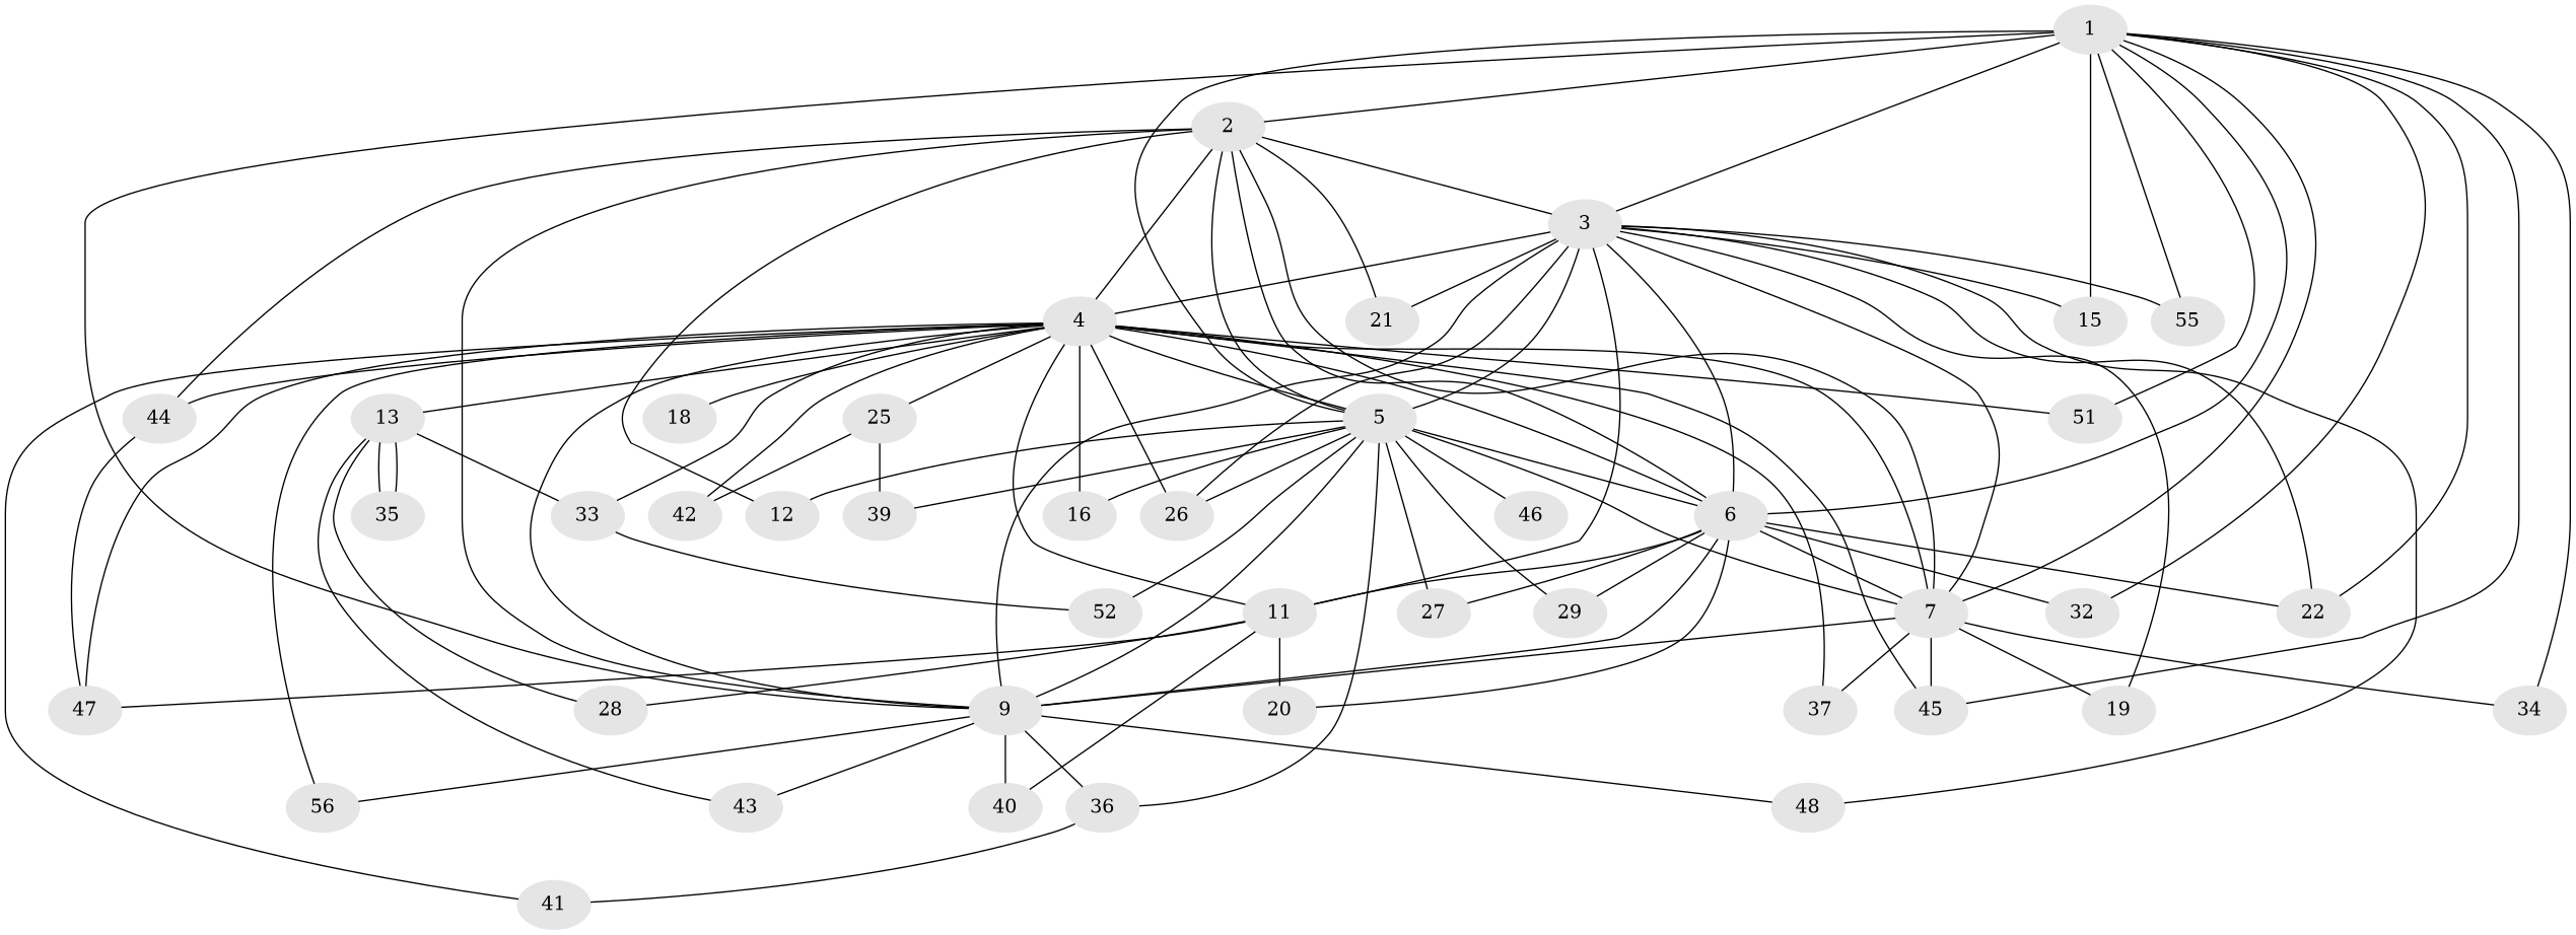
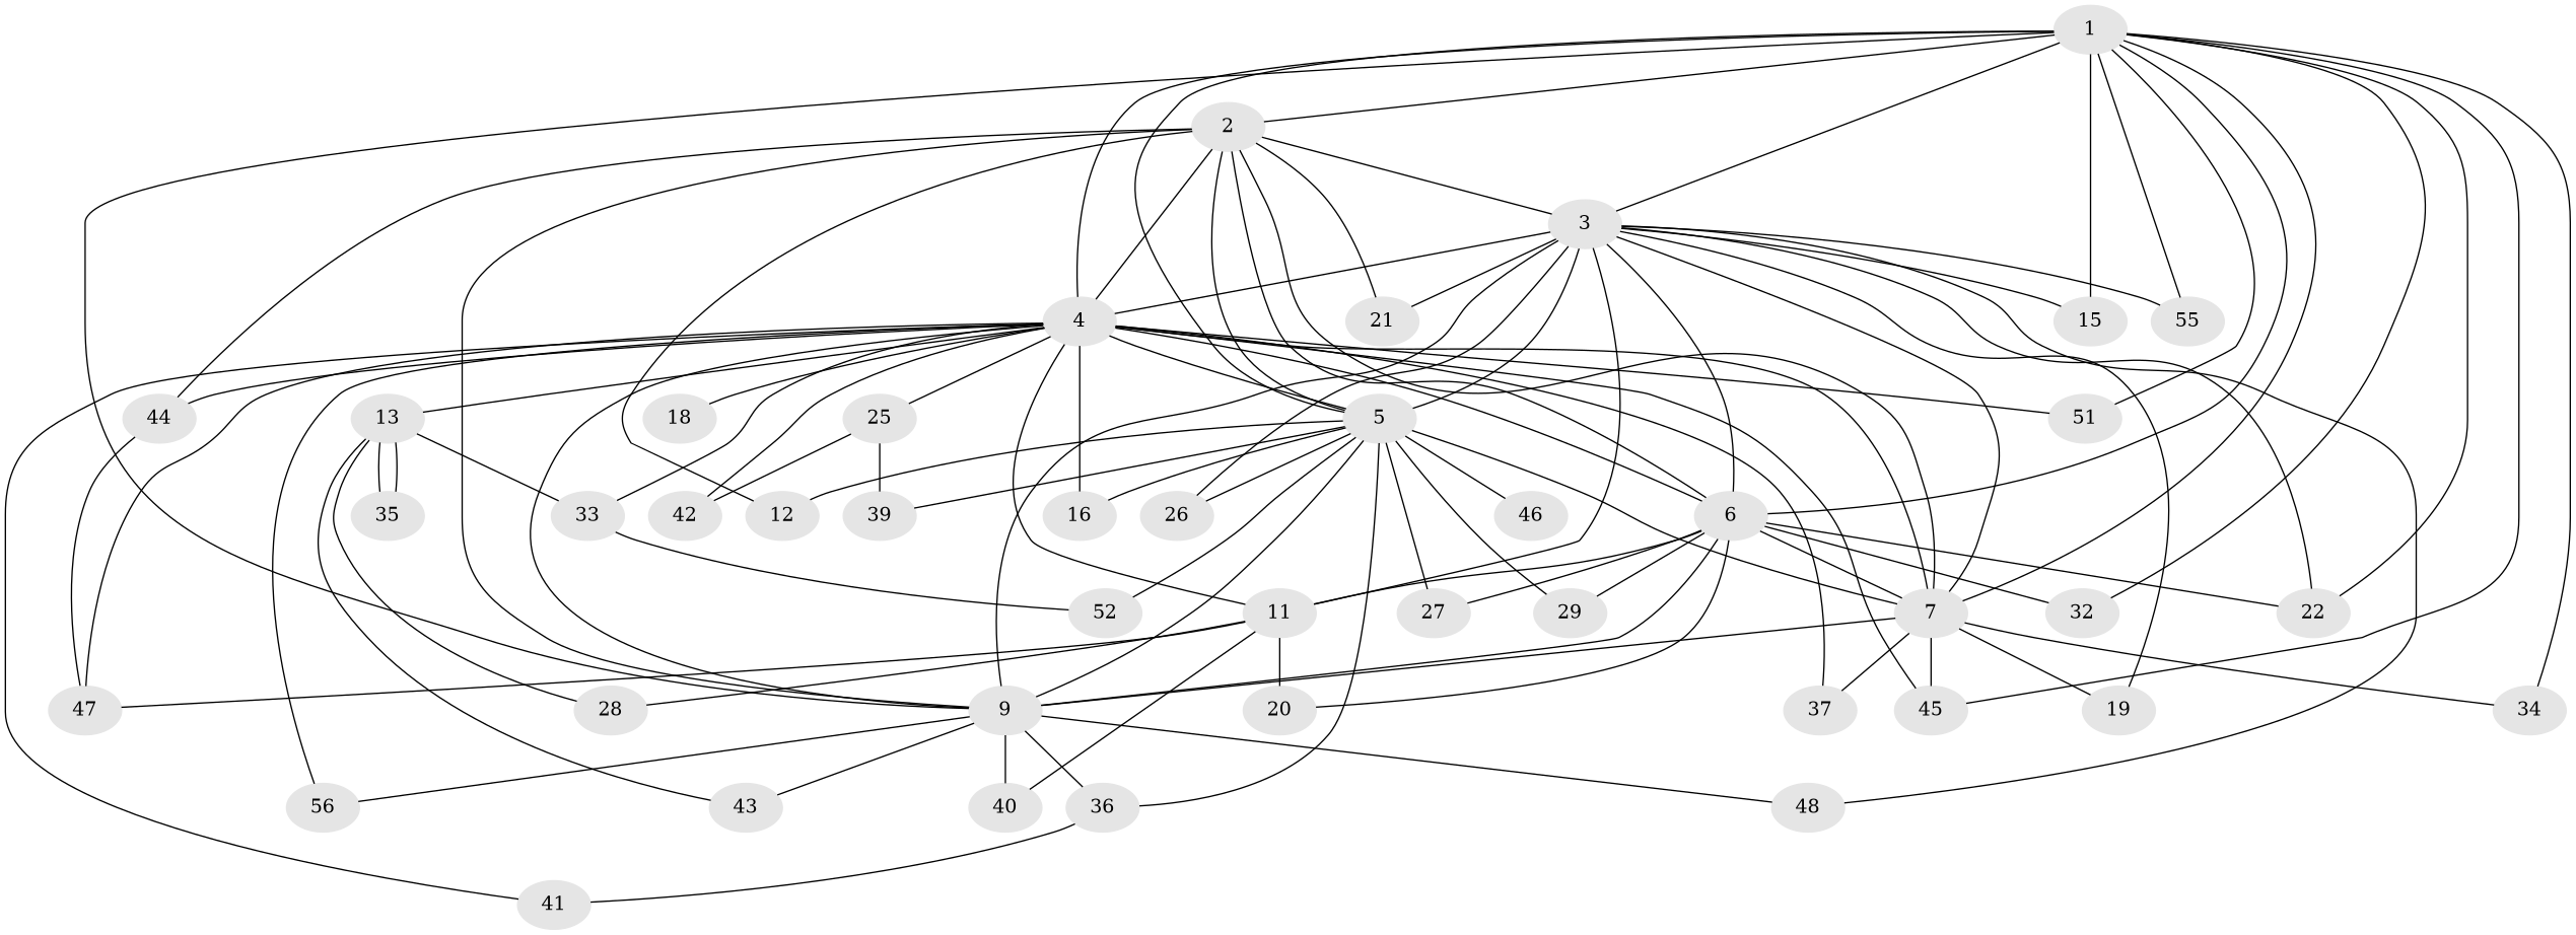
  graph {
    node [color=gray90 style=filled]
    1 [super="+53"]
    2 [super="+14"]
    3 [super="+10"]
    4 [super="+8"]
    5 [super="+38"]
    6 [super="+23"]
    7 [super="+24"]
    9 [super="+30"]
    15 [super="+49"]
    22 [super="+31"]
    32
    34
    45
    51
    55
    12
    21
    44
    11 [super="+17"]
    19
    26
    48
    13 [super="+54"]
    16
    18
    25
    33
    37
    41
    42
    47 [super="+50"]
    56
    27
    29
    36
    39
    46
    52
    20
    40
    43
    28
    35
    1 -- 2
    1 -- 3 [weight=2]
-   26 -- 4 [weight=2]
+   1 -- 4 [weight=2]
    1 -- 5
    1 -- 6
    1 -- 7
    1 -- 9
    1 -- 15 [weight=2]
    1 -- 22
    1 -- 32
    1 -- 34
    1 -- 45
    1 -- 51
    1 -- 55
    2 -- 3 [weight=2]
    2 -- 4 [weight=3]
    2 -- 5
    2 -- 6
    2 -- 7
    2 -- 9
    2 -- 12
    2 -- 21
    2 -- 44
    3 -- 4 [weight=4]
    3 -- 5 [weight=2]
    3 -- 6 [weight=2]
    3 -- 7 [weight=2]
    3 -- 9 [weight=2]
    3 -- 15
    3 -- 22
    3 -- 55
    3 -- 21
    3 -- 11
    3 -- 19
    3 -- 26
    3 -- 48
    4 -- 5 [weight=2]
    4 -- 6 [weight=2]
    4 -- 7 [weight=3]
    4 -- 9 [weight=2]
    4 -- 45
    4 -- 51
    4 -- 44
    4 -- 11
    4 -- 13 [weight=2]
    4 -- 16
    4 -- 18
    4 -- 25
    4 -- 33
    4 -- 37
    4 -- 41
    4 -- 42
    4 -- 47
    4 -- 56
-   5 -- 6
    5 -- 7 [weight=2]
    5 -- 9
    5 -- 12
    5 -- 26
    5 -- 16
    5 -- 27
    5 -- 29
    5 -- 36
    5 -- 39
    5 -- 46
    5 -- 52
    6 -- 7
    6 -- 9 [weight=3]
    6 -- 22
    6 -- 32
    6 -- 11
    6 -- 27
    6 -- 29
    6 -- 20
    7 -- 9
    7 -- 34
    7 -- 45
    7 -- 19
    7 -- 37
    9 -- 48
    9 -- 56
    9 -- 36
    9 -- 40
    9 -- 43
    44 -- 47
    11 -- 47
    11 -- 20
    11 -- 40
    11 -- 28
    13 -- 33 [weight=2]
    13 -- 43
    13 -- 28
    13 -- 35
    13 -- 35
    25 -- 42
    25 -- 39
    33 -- 52
    36 -- 41
  }
